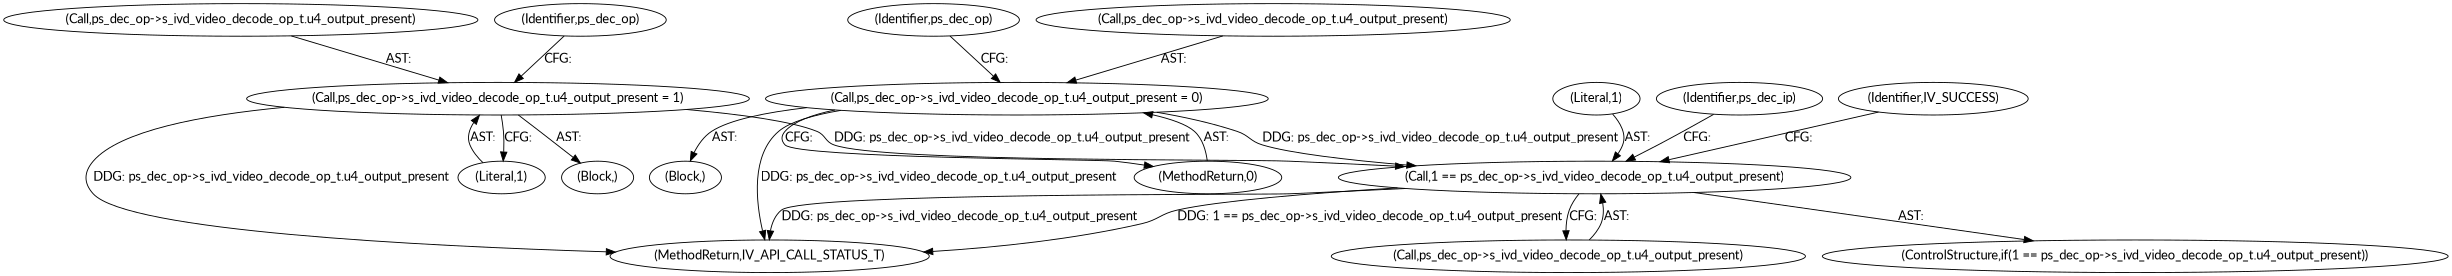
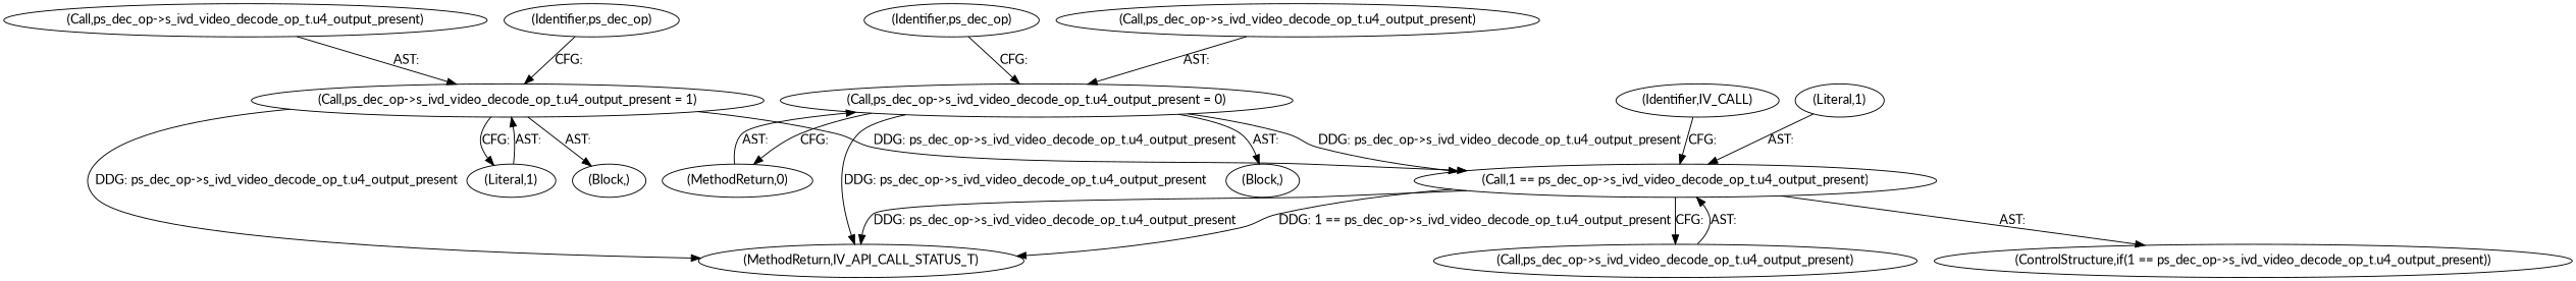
  digraph {
    fontname=Lato
    node [fontname=Lato]
    edge [fontname=Lato]
    n1 [label="(Call,1 == ps_dec_op->s_ivd_video_decode_op_t.u4_output_present)"]
    n2 [label="(Call,ps_dec_op->s_ivd_video_decode_op_t.u4_output_present)"]
    n3 [label="(ControlStructure,if(1 == ps_dec_op->s_ivd_video_decode_op_t.u4_output_present))"]
    n4 [label="(MethodReturn,IV_API_CALL_STATUS_T)"]
    n5 [label="(Call,ps_dec_op->s_ivd_video_decode_op_t.u4_output_present = 1)"]
    n6 [label="(Block,)"]
    n7 [label="(Literal,1)"]
    n8 [label="(Call,ps_dec_op->s_ivd_video_decode_op_t.u4_output_present = 0)"]
    n9 [label="(Block,)"]
    n10 [label="(MethodReturn,0)"]
    n11 [label="(Call,ps_dec_op->s_ivd_video_decode_op_t.u4_output_present)"]
    n12 [label="(Identifier,ps_dec_op)"]
    n13 [label="(Identifier,ps_dec_op)"]
-   n14 [label="(Identifier,IV_SUCCESS)"]
+   n14 [label="(Identifier,IV_CALL)"]
    n15 [label="(Call,ps_dec_op->s_ivd_video_decode_op_t.u4_output_present)"]
    n16 [label="(Literal,1)"]
-   n17 [label="(Identifier,ps_dec_ip)"]
    n1 -> n2 [label="CFG: "]
    n1 -> n3 [label="AST: "]
    n1 -> n4 [label="DDG: 1 == ps_dec_op->s_ivd_video_decode_op_t.u4_output_present"]
    n1 -> n4 [label="DDG: ps_dec_op->s_ivd_video_decode_op_t.u4_output_present"]
    n2 -> n1 [label="AST: "]
    n5 -> n1 [label="DDG: ps_dec_op->s_ivd_video_decode_op_t.u4_output_present"]
    n5 -> n4 [label="DDG: ps_dec_op->s_ivd_video_decode_op_t.u4_output_present"]
    n5 -> n6 [label="AST: "]
    n5 -> n7 [label="CFG: "]
    n7 -> n5 [label="AST: "]
    n8 -> n1 [label="DDG: ps_dec_op->s_ivd_video_decode_op_t.u4_output_present"]
    n8 -> n4 [label="DDG: ps_dec_op->s_ivd_video_decode_op_t.u4_output_present"]
    n8 -> n9 [label="AST: "]
    n8 -> n10 [label="CFG: "]
    n10 -> n8 [label="AST: "]
    n11 -> n5 [label="AST: "]
    n12 -> n5 [label="CFG: "]
    n13 -> n8 [label="CFG: "]
    n14 -> n1 [label="CFG: "]
    n15 -> n8 [label="AST: "]
    n16 -> n1 [label="AST: "]
-   n17 -> n1 [label="CFG: "]
  }
